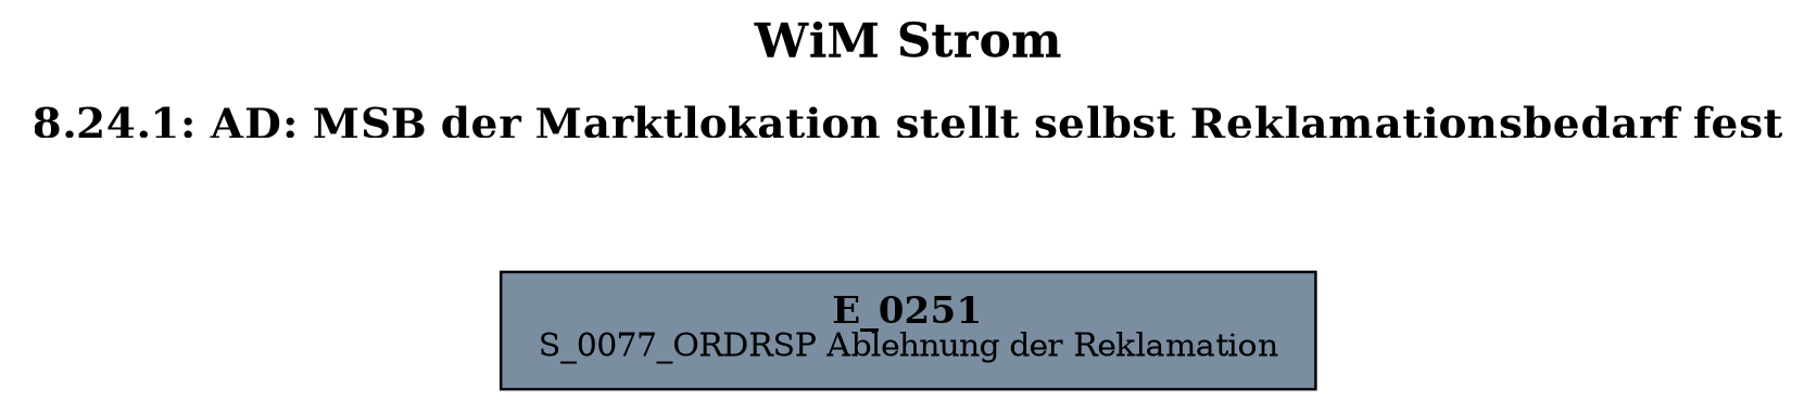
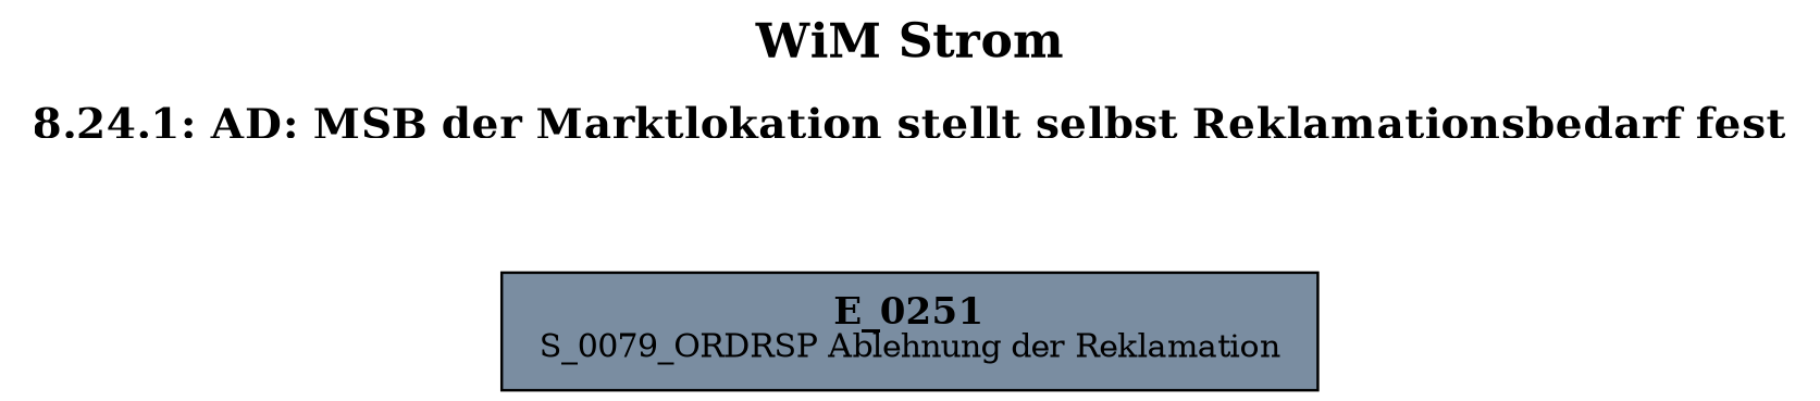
  digraph {
    concentrate=true
    label=<<B><FONT POINT-SIZE="18">WiM Strom</FONT></B><BR/><BR/><B><FONT POINT-SIZE="16">8.24.1: AD: MSB der Marktlokation stellt selbst Reklamationsbedarf fest</FONT></B><BR/><BR/><BR/><BR/>>
    labelloc=t
    pack=true
    packmode=array
    rankdir=TB
-   n1 [fillcolor="#7a8da1" label=<<B>E_0251</B><BR align="center"/><FONT point-size="12">S_0077_ORDRSP Ablehnung der Reklamation</FONT><BR align="center"/>> margin="0.2,0.12" shape=box style=filled]
+   n1 [fillcolor="#7a8da1" label=<<B>E_0251</B><BR align="center"/><FONT point-size="12">S_0079_ORDRSP Ablehnung der Reklamation</FONT><BR align="center"/>> margin="0.2,0.12" shape=box style=filled]
  }
